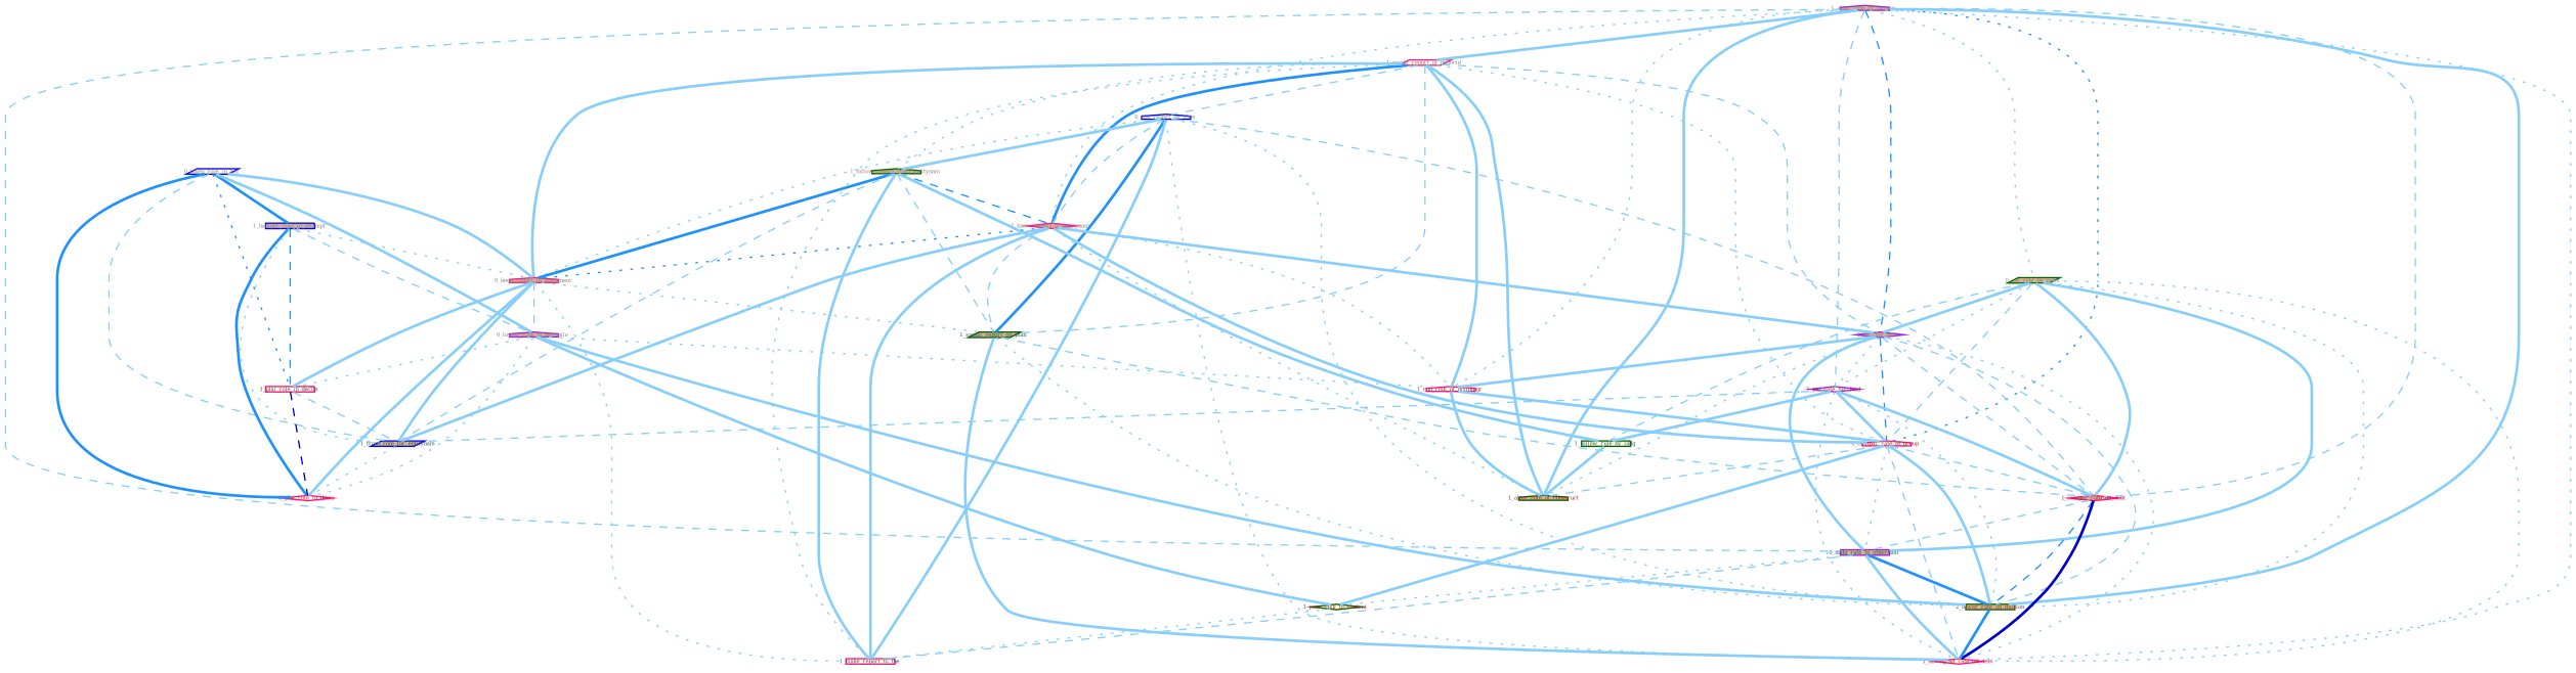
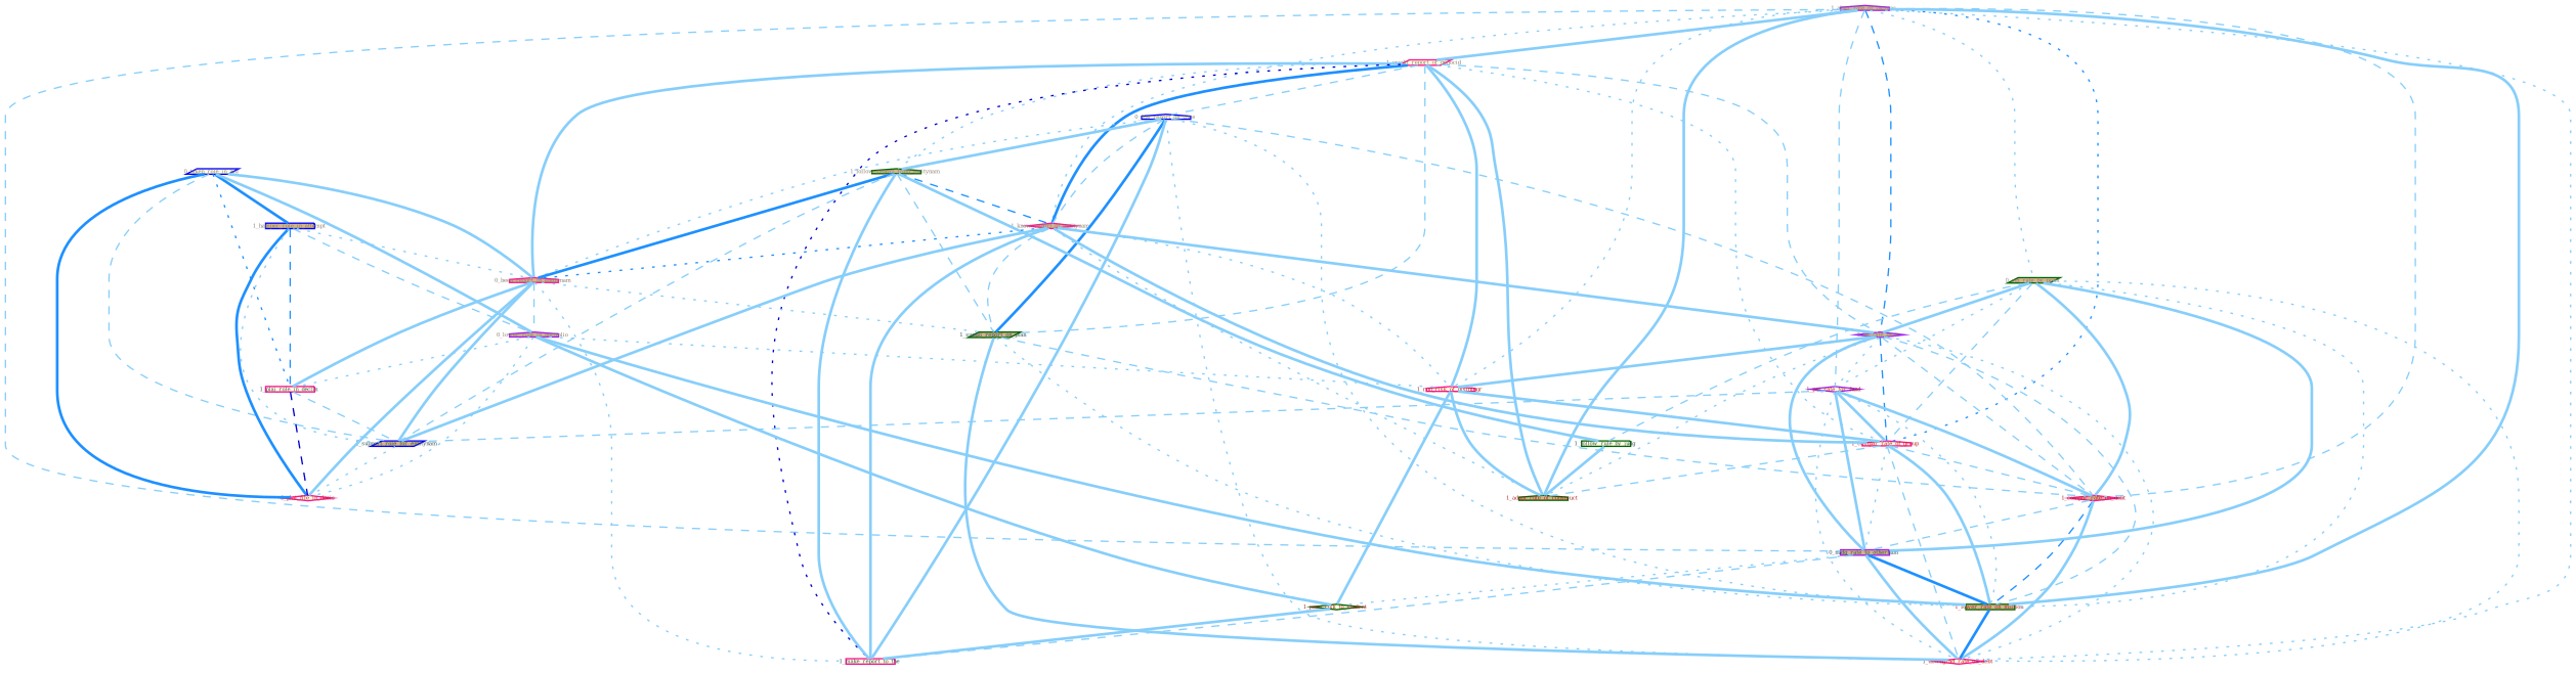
  graph {
    node [color=deeppink fillcolor=tan fixedsize=true fontcolor="#8b7d6b" fontsize=4 shape=house style=filled]
    edge [color="#87cefa" style=bold w=1]
    "0_taken_role_in_aid " [color=blue fillcolor=lightyellow height=.06 shape=parallelogram width=.5]
    "1_alter_rate_of_increas " [color=purple height=.06 width=.5]
    "1_credit_report_of_genocid " [fillcolor=lightyellow height=.06 shape=parallelogram width=.5]
    "0_file_report_on_time " [color=blue fillcolor=lightyellow height=.06 width=.5]
    "0_cut_rate_by_point " [color=darkgreen height=.06 shape=parallelogram width=.5]
    "1_hamper_role_in_attempt " [color=blue height=.06 shape=note width=.5]
    "1_follow_report_from_entitynam " [color=darkgreen height=.06 width=.5]
    "1_know_report_of_entitynam " [height=.06 shape=diamond width=.5]
    "0_been_report_in_entitynam " [height=.06 width=.5]
    "0_lower_risk_in_portfolio " [color=purple height=.06 width=.5]
    "1_ha_rate_of_% " [color=purple height=.06 shape=diamond width=.5]
    "1_run_risk_of_disintegr " [fillcolor=lightyellow fontcolor="#b22222" height=.06 width=.5]
    "1_pai_rate_for_fund " [color=purple fillcolor=lightyellow fontcolor="#b22222" height=.06 shape=diamond width=.5]
    "1_compar_rate_of_group " [fillcolor=lightyellow fontcolor="#b22222" height=.06 width=.5]
    n15 [fontcolor="#b22222" height=.06 label="1_compar_rate_on_debt" shape=diamond width=.5]
    "1_pose_risk_to_student " [color=darkgreen fillcolor=lightyellow fontcolor="#b22222" height=.06 shape=diamond width=.5]
-   "0_plai_role_in_decis " [fillcolor=lightyellow fontcolor="#b22222" height=.06 shape=diamond width=.5]
-   "1_adopt_rule_of_construct " [color=darkgreen fontcolor="#b22222" height=.06 width=.5 label="1_alter_rule_of_construct"]
-   "1_lower_rate_on_million " [color=darkgreen fontcolor="#b22222" height=.06 shape=note width=.5 label="2_lower_rate_on_million"]
+   "0_plai_role_in_decis " [fillcolor=lightyellow fontcolor="#b22222" height=.06 shape=diamond width=.5 label="0_plai_file_in_decis"]
+   "1_adopt_rule_of_construct " [color=darkgreen fontcolor="#b22222" height=.06 width=.5]
+   "1_lower_rate_on_million " [color=darkgreen fontcolor="#b22222" height=.06 shape=note width=.5]
    "1_downgrad_rate_on_debt " [fillcolor=lightyellow fontcolor="#b22222" height=.06 shape=diamond width=.5]
    "1_plai_role_in_declin " [fillcolor=lightyellow fontcolor="#2f4f4f" height=.06 shape=note width=.5]
-   "1_support_role_for_entitynam " [color=blue fontcolor="#2f4f4f" height=.06 shape=parallelogram width=.5 label="1_from_role_for_entitynam"]
+   "1_support_role_for_entitynam " [color=blue fontcolor="#2f4f4f" height=.06 shape=parallelogram width=.5]
    "0_nudg_rate_to_othernum " [color=purple fontcolor="#2f4f4f" height=.06 shape=note width=.5]
    "1_suppli_report_on_plan " [color=darkgreen fontcolor="#2f4f4f" height=.06 shape=parallelogram width=.5]
    "1_make_report_to_the " [fillcolor=lightyellow fontcolor="#2f4f4f" height=.06 shape=note width=.5]
    "1_follow_rule_by_judg " [color=darkgreen fillcolor=lightyellow fontcolor="#2f4f4f" height=.06 shape=note width=.5]
    subgraph sub_1 {
      "0_taken_role_in_aid "
      "1_alter_rate_of_increas "
      "1_credit_report_of_genocid "
      "0_file_report_on_time "
      "0_cut_rate_by_point "
      "1_hamper_role_in_attempt "
      "1_follow_report_from_entitynam "
      "1_know_report_of_entitynam "
      "0_been_report_in_entitynam "
      "0_lower_risk_in_portfolio "
      "1_ha_rate_of_% "
    }
    subgraph sub_2 {
      "1_run_risk_of_disintegr "
      "1_pai_rate_for_fund "
      "1_compar_rate_of_group "
      n15
      "1_pose_risk_to_student "
      "0_plai_role_in_decis "
      "1_adopt_rule_of_construct "
      "1_lower_rate_on_million "
      "1_downgrad_rate_on_debt "
    }
    "0_taken_role_in_aid " -- "1_hamper_role_in_attempt " [color="#1e90ff" w=2]
    "0_taken_role_in_aid " -- "0_been_report_in_entitynam "
    "0_taken_role_in_aid " -- "0_lower_risk_in_portfolio "
    "0_taken_role_in_aid " -- "0_plai_role_in_decis " [color="#1e90ff" w=2]
    "0_taken_role_in_aid " -- "1_plai_role_in_declin " [color="#1e90ff" style=dotted w=2]
    "0_taken_role_in_aid " -- "1_support_role_for_entitynam " [style=dashed]
    "1_alter_rate_of_increas " -- "1_credit_report_of_genocid "
    "1_alter_rate_of_increas " -- "0_cut_rate_by_point " [style=dotted]
    "1_alter_rate_of_increas " -- "1_know_report_of_entitynam " [style=dotted]
    "1_alter_rate_of_increas " -- "1_ha_rate_of_% " [color="#1e90ff" style=dashed w=2]
    "1_alter_rate_of_increas " -- "1_run_risk_of_disintegr " [style=dotted]
    "1_alter_rate_of_increas " -- "1_pai_rate_for_fund " [style=dashed]
    "1_alter_rate_of_increas " -- "1_compar_rate_of_group " [color="#1e90ff" style=dotted w=2]
    "1_alter_rate_of_increas " -- n15 [style=dashed]
    "1_alter_rate_of_increas " -- "1_adopt_rule_of_construct "
    "1_alter_rate_of_increas " -- "1_lower_rate_on_million "
    "1_alter_rate_of_increas " -- "1_downgrad_rate_on_debt " [style=dotted]
    "1_alter_rate_of_increas " -- "0_nudg_rate_to_othernum " [style=dashed]
    "1_credit_report_of_genocid " -- "0_file_report_on_time " [style=dashed]
    "1_credit_report_of_genocid " -- "1_follow_report_from_entitynam " [style=dotted]
    "1_credit_report_of_genocid " -- "1_know_report_of_entitynam " [color="#1e90ff" w=2]
    "1_credit_report_of_genocid " -- "0_been_report_in_entitynam "
    "1_credit_report_of_genocid " -- "1_ha_rate_of_% " [style=dashed]
    "1_credit_report_of_genocid " -- "1_run_risk_of_disintegr "
    "1_credit_report_of_genocid " -- "1_compar_rate_of_group " [style=dotted]
    "1_credit_report_of_genocid " -- "1_adopt_rule_of_construct "
    "1_credit_report_of_genocid " -- "1_suppli_report_on_plan " [style=dashed]
-   "1_credit_report_of_genocid " -- "1_make_report_to_the " [style=dotted]
+   "1_credit_report_of_genocid " -- "1_make_report_to_the " [color="#0000cd" style=dotted]
    "0_file_report_on_time " -- "1_follow_report_from_entitynam "
    "0_file_report_on_time " -- "1_know_report_of_entitynam " [style=dashed]
    "0_file_report_on_time " -- "0_been_report_in_entitynam " [style=dotted]
    "0_file_report_on_time " -- n15 [style=dashed]
    "0_file_report_on_time " -- "1_lower_rate_on_million " [style=dotted]
    "0_file_report_on_time " -- "1_downgrad_rate_on_debt " [style=dotted]
    "0_file_report_on_time " -- "1_suppli_report_on_plan " [color="#1e90ff" w=2]
    "0_file_report_on_time " -- "1_make_report_to_the "
    "0_cut_rate_by_point " -- "1_ha_rate_of_% "
    "0_cut_rate_by_point " -- "1_pai_rate_for_fund " [style=dotted]
    "0_cut_rate_by_point " -- "1_compar_rate_of_group " [style=dashed]
    "0_cut_rate_by_point " -- n15
    "0_cut_rate_by_point " -- "1_lower_rate_on_million " [style=dotted]
    "0_cut_rate_by_point " -- "1_downgrad_rate_on_debt " [style=dotted]
    "0_cut_rate_by_point " -- "0_nudg_rate_to_othernum "
    "0_cut_rate_by_point " -- "1_follow_rule_by_judg " [style=dashed]
    "1_hamper_role_in_attempt " -- "0_been_report_in_entitynam " [style=dotted]
    "1_hamper_role_in_attempt " -- "0_lower_risk_in_portfolio " [style=dashed]
    "1_hamper_role_in_attempt " -- "0_plai_role_in_decis " [color="#1e90ff" w=2]
    "1_hamper_role_in_attempt " -- "1_plai_role_in_declin " [color="#1e90ff" style=dashed w=2]
    "1_hamper_role_in_attempt " -- "1_support_role_for_entitynam " [style=dotted]
    "1_follow_report_from_entitynam " -- "1_know_report_of_entitynam " [color="#1e90ff" style=dashed w=2]
    "1_follow_report_from_entitynam " -- "0_been_report_in_entitynam " [color="#1e90ff" w=2]
    "1_follow_report_from_entitynam " -- "1_support_role_for_entitynam " [style=dashed]
    "1_follow_report_from_entitynam " -- "1_suppli_report_on_plan " [style=dashed]
    "1_follow_report_from_entitynam " -- "1_make_report_to_the "
    "1_follow_report_from_entitynam " -- "1_follow_rule_by_judg "
    "1_know_report_of_entitynam " -- "0_been_report_in_entitynam " [color="#1e90ff" style=dotted w=2]
    "1_know_report_of_entitynam " -- "1_ha_rate_of_% "
    "1_know_report_of_entitynam " -- "1_run_risk_of_disintegr " [style=dotted]
    "1_know_report_of_entitynam " -- "1_compar_rate_of_group "
    "1_know_report_of_entitynam " -- "1_adopt_rule_of_construct " [style=dotted]
    "1_know_report_of_entitynam " -- "1_support_role_for_entitynam "
    "1_know_report_of_entitynam " -- "1_suppli_report_on_plan " [style=dashed]
    "1_know_report_of_entitynam " -- "1_make_report_to_the "
    "0_been_report_in_entitynam " -- "0_lower_risk_in_portfolio " [style=dashed]
    "0_been_report_in_entitynam " -- "0_plai_role_in_decis "
    "0_been_report_in_entitynam " -- "1_plai_role_in_declin "
    "0_been_report_in_entitynam " -- "1_support_role_for_entitynam "
    "0_been_report_in_entitynam " -- "1_suppli_report_on_plan " [style=dotted]
    "0_been_report_in_entitynam " -- "1_make_report_to_the " [style=dotted]
    "0_lower_risk_in_portfolio " -- "1_run_risk_of_disintegr " [style=dotted]
    "0_lower_risk_in_portfolio " -- "1_pose_risk_to_student "
    "0_lower_risk_in_portfolio " -- "0_plai_role_in_decis " [style=dotted]
    "0_lower_risk_in_portfolio " -- "1_lower_rate_on_million "
    "0_lower_risk_in_portfolio " -- "1_plai_role_in_declin " [style=dotted]
    "1_ha_rate_of_% " -- "1_run_risk_of_disintegr "
    "1_ha_rate_of_% " -- "1_pai_rate_for_fund " [style=dotted]
    "1_ha_rate_of_% " -- "1_compar_rate_of_group " [color="#1e90ff" style=dashed w=2]
    "1_ha_rate_of_% " -- n15 [style=dashed]
    "1_ha_rate_of_% " -- "1_adopt_rule_of_construct " [style=dotted]
    "1_ha_rate_of_% " -- "1_lower_rate_on_million " [style=dashed]
    "1_ha_rate_of_% " -- "1_downgrad_rate_on_debt " [style=dotted]
    "1_ha_rate_of_% " -- "0_nudg_rate_to_othernum "
    "1_run_risk_of_disintegr " -- "1_compar_rate_of_group "
-   "1_compar_rate_of_group " -- "1_pose_risk_to_student "
+   "1_run_risk_of_disintegr " -- "1_pose_risk_to_student "
    "1_run_risk_of_disintegr " -- "1_adopt_rule_of_construct "
    "1_pai_rate_for_fund " -- "1_compar_rate_of_group "
    "1_pai_rate_for_fund " -- n15
    "1_pai_rate_for_fund " -- "1_lower_rate_on_million " [style=dotted]
    "1_pai_rate_for_fund " -- "1_downgrad_rate_on_debt " [style=dotted]
    "1_pai_rate_for_fund " -- "1_support_role_for_entitynam " [style=dashed]
-   "1_pai_rate_for_fund " -- "1_follow_rule_by_judg "
+   "1_pai_rate_for_fund " -- "0_nudg_rate_to_othernum "
    "1_compar_rate_of_group " -- n15 [style=dashed]
    "1_compar_rate_of_group " -- "1_adopt_rule_of_construct " [style=dashed]
    "1_compar_rate_of_group " -- "1_lower_rate_on_million "
    "1_compar_rate_of_group " -- "1_downgrad_rate_on_debt " [style=dashed]
    "1_compar_rate_of_group " -- "0_nudg_rate_to_othernum " [style=dotted]
    n15 -- "1_lower_rate_on_million " [color="#1e90ff" style=dashed w=2]
-   n15 -- "1_downgrad_rate_on_debt " [color="#0000cd" w=3]
+   n15 -- "1_downgrad_rate_on_debt " [w=3]
    n15 -- "0_nudg_rate_to_othernum " [style=dashed]
-   "1_pose_risk_to_student " -- "1_make_report_to_the " [style=dotted]
+   "1_pose_risk_to_student " -- "1_make_report_to_the "
    "1_lower_rate_on_million " -- "1_downgrad_rate_on_debt " [color="#1e90ff" w=2]
    "1_plai_role_in_declin " -- "0_plai_role_in_decis " [color="#0000cd" style=dashed w=3]
    "1_plai_role_in_declin " -- "1_support_role_for_entitynam " [style=dashed]
    "1_support_role_for_entitynam " -- "0_plai_role_in_decis " [style=dotted]
    "0_nudg_rate_to_othernum " -- "1_pose_risk_to_student " [style=dotted]
    "0_nudg_rate_to_othernum " -- "1_lower_rate_on_million " [color="#1e90ff"]
    "0_nudg_rate_to_othernum " -- "1_downgrad_rate_on_debt "
    "0_nudg_rate_to_othernum " -- "1_make_report_to_the " [style=dashed]
    "1_suppli_report_on_plan " -- n15 [style=dashed]
    "1_suppli_report_on_plan " -- "1_lower_rate_on_million " [style=dotted]
    "1_suppli_report_on_plan " -- "1_downgrad_rate_on_debt "
    "1_follow_rule_by_judg " -- "1_adopt_rule_of_construct "
  }
